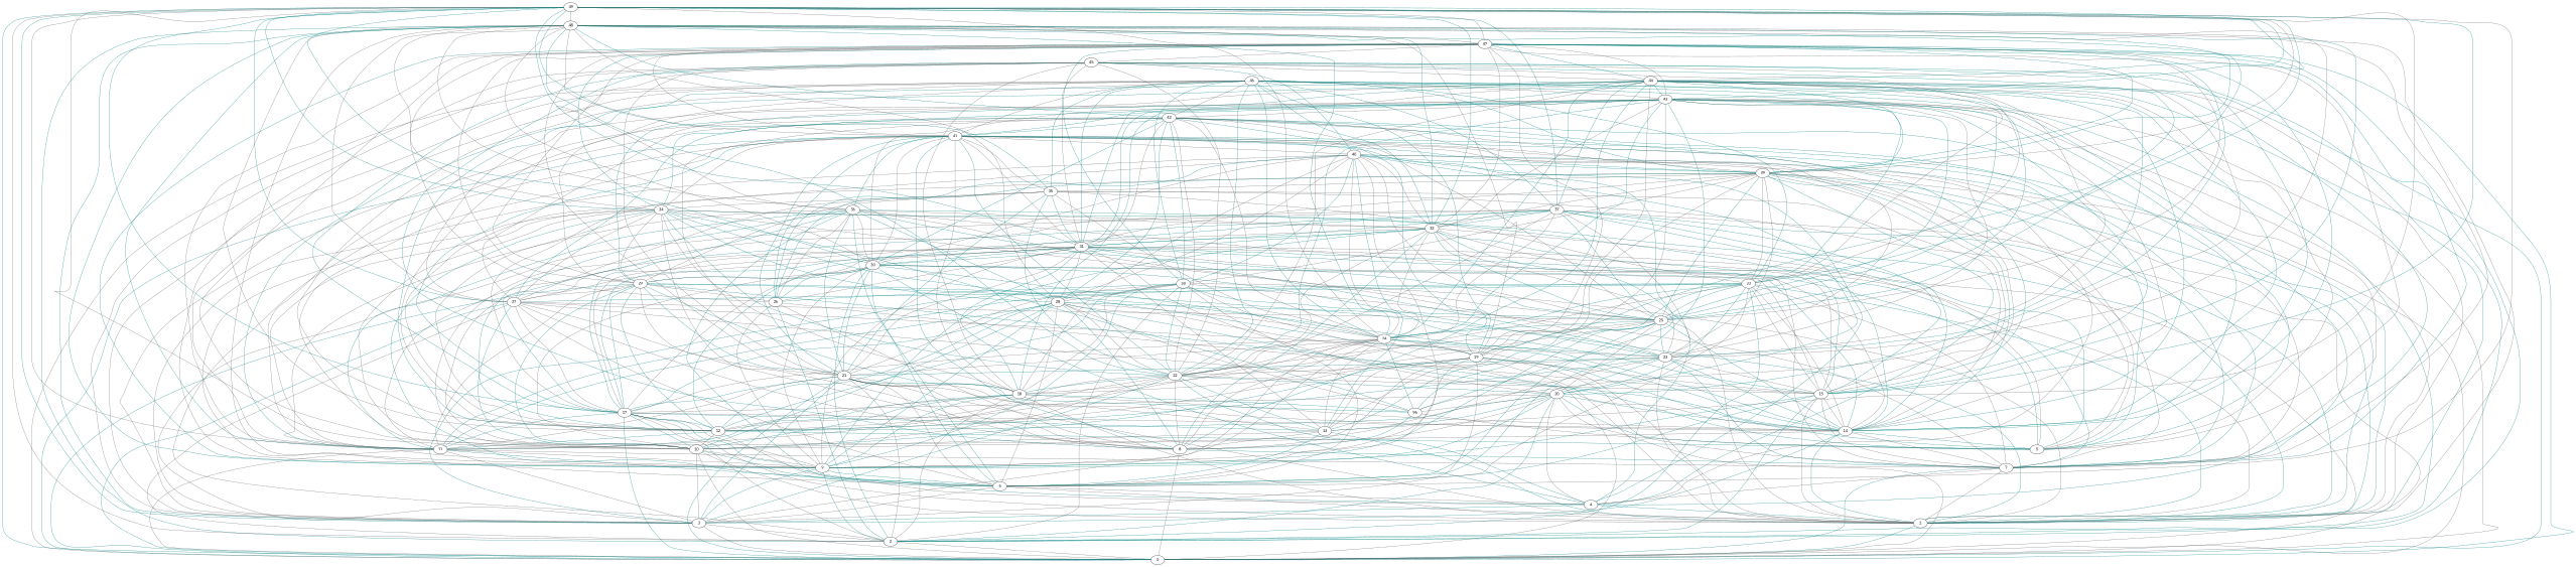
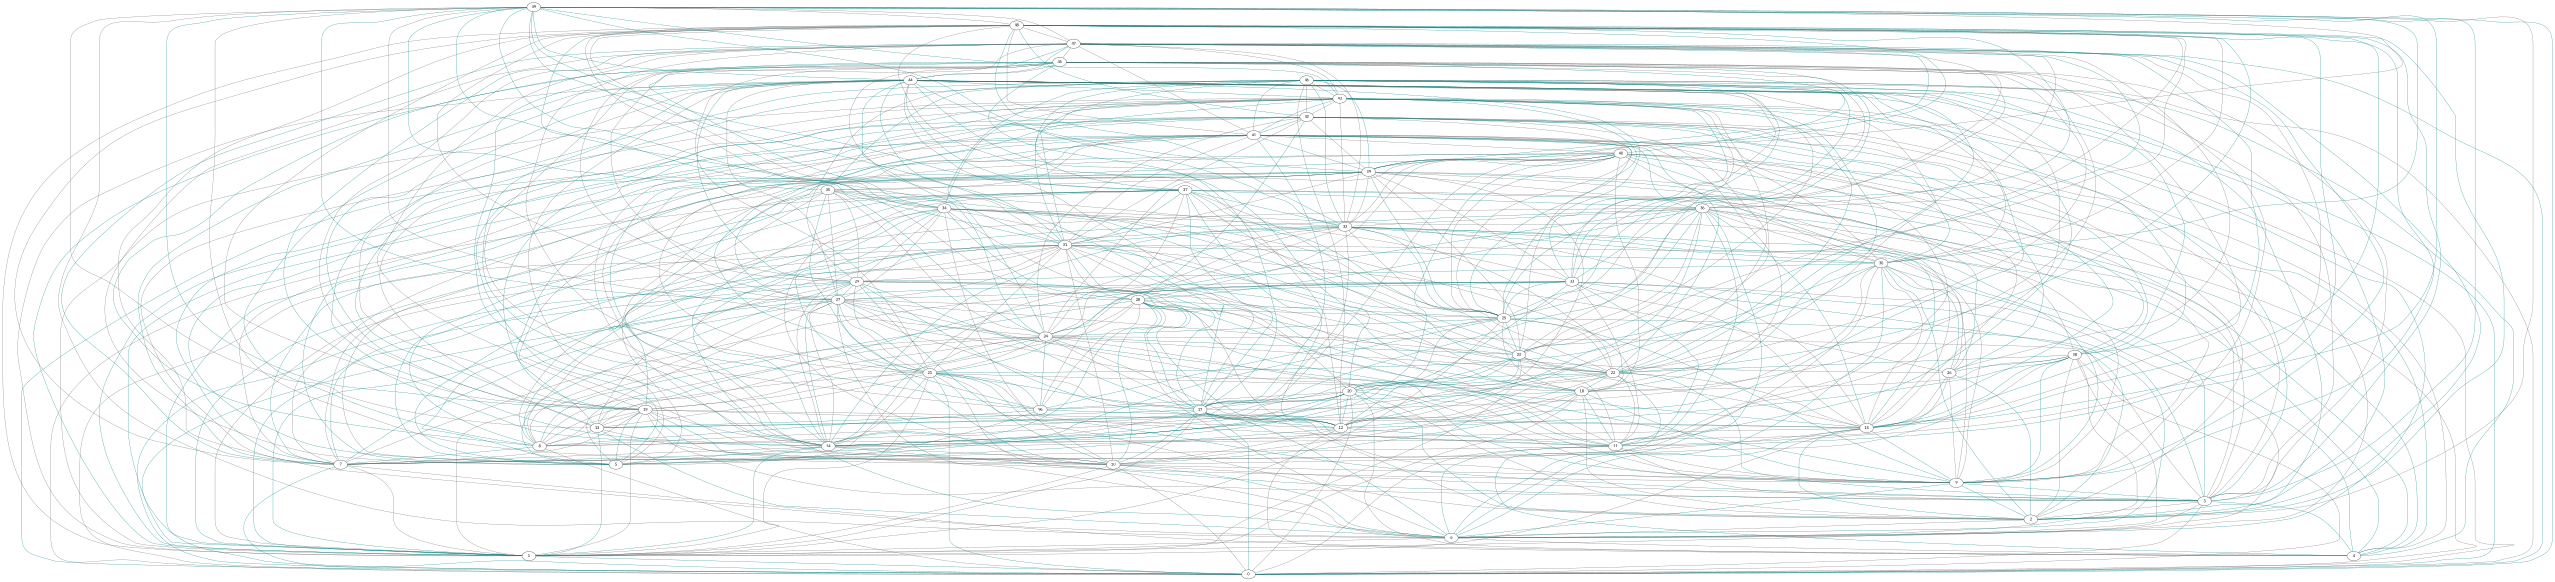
  graph {
    fontname="IBM Plex Sans"
    node [fontname="IBM Plex Sans"]
    edge [color=gray40 fontname="IBM Plex Sans"]
    1
    0
    2
    3
    4
    6
    7
    8
    9
    10
    11
    12
    5
    13
    14
    15
    n17 [label=96]
    17
    18
    19
    20
    21
    22
    23
    24
    25
    26
    27
    28
    29
    30
    31
    32
    33
    34
    35
    36
    37
    38
    39
    40
    41
    42
    43
    44
    45
    46
    47
    48
    49
    1 -- 0 [color=teal]
-   2 -- 0
+   2 -- 6
    3 -- 0
    3 -- 2
-   4 -- 1 [color=teal]
    4 -- 3 [color=teal]
    6 -- 1
    6 -- 3
    6 -- 4
    7 -- 1
    7 -- 0 [color=teal]
    7 -- 4
    8 -- 0
    8 -- 7 [color=teal]
    9 -- 2 [color=teal]
    9 -- 3 [color=teal]
    9 -- 6 [color=teal]
    10 -- 1
    10 -- 0
    10 -- 3
    10 -- 6 [color=teal]
    10 -- 9
    11 -- 0
    11 -- 3
    11 -- 6 [color=teal]
    11 -- 7
    11 -- 9
    12 -- 4
    12 -- 10
    12 -- 11 [color=teal]
    12 -- 5 [color=teal]
    13 -- 1 [color=teal]
    13 -- 6 [color=teal]
    13 -- 8
    13 -- 10
    14 -- 1 [color=teal]
    14 -- 3 [color=teal]
    14 -- 7
    14 -- 10
    14 -- 5 [color=teal]
    15 -- 1
    15 -- 2 [color=teal]
    15 -- 6 [color=teal]
    15 -- 7
    15 -- 9 [color=teal]
    15 -- 14
    n17 -- 8 [color=teal]
    n17 -- 5
+   n17 -- 15 [color=teal]
    17 -- 1
    17 -- 0 [color=teal]
    17 -- 2
    17 -- 6 [color=teal]
    17 -- 9
    17 -- 10 [color=teal]
    17 -- 11 [color=teal]
    17 -- 12 [color=teal]
    17 -- 13 [color=teal]
    17 -- 14
    18 -- 1
    18 -- 2
    18 -- 9 [color=teal]
    18 -- 10 [color=teal]
    18 -- 11 [color=teal]
    18 -- 12
    18 -- 14
    18 -- n17 [color=teal]
    19 -- 1
    19 -- 3
    19 -- 7
    19 -- 8
    19 -- 9
    19 -- 10 [color=teal]
    19 -- 12
    19 -- 5 [color=teal]
    19 -- 13
    19 -- 15
    20 -- 0
    20 -- 2 [color=teal]
    20 -- 4
    20 -- 8
    20 -- 9 [color=teal]
    20 -- 12 [color=teal]
    20 -- 5 [color=teal]
    20 -- 13 [color=teal]
    20 -- 14 [color=teal]
    20 -- n17
    20 -- 17
    21 -- 1
    21 -- 0 [color=teal]
    21 -- 2
    21 -- 3 [color=teal]
    21 -- 6
    21 -- 8
    21 -- 11
    21 -- 13
    21 -- 14
    21 -- n17 [color=teal]
    21 -- 17 [color=teal]
    21 -- 18
    22 -- 3 [color=teal]
    22 -- 4 [color=teal]
    22 -- 8
    22 -- 10
    22 -- 11
    22 -- 12
    22 -- 13 [color=teal]
    22 -- 15
    22 -- 18 [color=teal]
    22 -- 20 [color=teal]
    23 -- 1
    23 -- 7 [color=teal]
    23 -- 11
    23 -- 12 [color=teal]
    23 -- 14 [color=teal]
    23 -- 15
    23 -- 20 [color=teal]
-   23 -- 21 [color=teal]
    23 -- 22
    24 -- 1
    24 -- 3
    24 -- 8
    24 -- 9
    24 -- 12
    24 -- 13
    24 -- 14 [color=teal]
    24 -- n17 [color=teal]
    24 -- 17
    24 -- 19
    24 -- 21
    24 -- 22
    24 -- 23 [color=teal]
    25 -- 1
    25 -- 6 [color=teal]
    25 -- 9 [color=teal]
    25 -- 14 [color=teal]
    25 -- n17 [color=teal]
    25 -- 18
    25 -- 20
    25 -- 22
    25 -- 23 [color=teal]
    25 -- 24 [color=teal]
    26 -- 2 [color=teal]
    26 -- 8
    26 -- 9
    26 -- 15
    27 -- 0 [color=teal]
    27 -- 2
    27 -- 6
+   27 -- 7 [color=teal]
    27 -- 8
+   27 -- 9
    27 -- 10 [color=teal]
+   27 -- 5
    27 -- 14
+   27 -- 15 [color=teal]
    27 -- 17
    27 -- 21
    27 -- 23
    27 -- 25
    28 -- 6
    28 -- 8 [color=teal]
    28 -- 9 [color=teal]
    28 -- 10 [color=teal]
    28 -- 11 [color=teal]
    28 -- 12 [color=teal]
    28 -- 14 [color=teal]
    28 -- n17
    28 -- 17 [color=teal]
    28 -- 19
    28 -- 22
    28 -- 24
    28 -- 25 [color=teal]
    29 -- 1 [color=teal]
    29 -- 0 [color=teal]
    29 -- 8
    29 -- 10 [color=teal]
    29 -- 11
    29 -- 12 [color=teal]
    29 -- 5 [color=teal]
    29 -- 14 [color=teal]
    29 -- 17 [color=teal]
    29 -- 18 [color=teal]
    29 -- 21 [color=teal]
    29 -- 26
    29 -- 27
    30 -- 2 [color=teal]
    30 -- 4 [color=teal]
    30 -- 6 [color=teal]
    30 -- 9
    30 -- 10
    30 -- 14 [color=teal]
    30 -- 15
    30 -- 17
    30 -- 21 [color=teal]
-   30 -- 23 [color=teal]
-   30 -- 24 [color=teal]
    30 -- 26 [color=teal]
    30 -- 29 [color=teal]
    31 -- 1
    31 -- 0
    31 -- 7 [color=teal]
    31 -- 9
    31 -- 10
    31 -- 11
    31 -- 5 [color=teal]
    31 -- 13
    31 -- 14
    31 -- 17 [color=teal]
    31 -- 18 [color=teal]
    31 -- 20
    31 -- 21
    31 -- 23 [color=teal]
    31 -- 26
    31 -- 27
    31 -- 28
    31 -- 29
    31 -- 30 [color=teal]
+   32 -- 3 [color=teal]
    32 -- 4 [color=teal]
    32 -- 8 [color=teal]
    32 -- 9 [color=teal]
    32 -- 5
    32 -- 14 [color=teal]
    32 -- 15
+   32 -- n17
    32 -- 17
    32 -- 22
    32 -- 23
    32 -- 24
    32 -- 25 [color=teal]
    32 -- 30 [color=teal]
    32 -- 31 [color=teal]
    33 -- 1 [color=teal]
    33 -- 2 [color=teal]
    33 -- 3 [color=teal]
    33 -- 6
    33 -- 7
    33 -- 11 [color=teal]
    33 -- 13 [color=teal]
-   33 -- 14
+   19 -- 14
    33 -- 15
    33 -- 18
    33 -- 20 [color=teal]
    33 -- 24 [color=teal]
    33 -- 25 [color=teal]
    33 -- 27 [color=teal]
-   34 -- 1 [color=teal]
    34 -- 6 [color=teal]
    34 -- 8
    34 -- 9
    34 -- 10
    34 -- 11
    34 -- 12
    34 -- n17 [color=teal]
    34 -- 18
    34 -- 19 [color=teal]
    34 -- 22 [color=teal]
    34 -- 25
    34 -- 27
    34 -- 28 [color=teal]
    34 -- 29
    34 -- 32
    35 -- 5
    35 -- 14
    35 -- 21 [color=teal]
    35 -- 22 [color=teal]
    35 -- 24
    35 -- 27
    35 -- 29
    35 -- 31 [color=teal]
    35 -- 33
    35 -- 34
    36 -- 4 [color=teal]
    36 -- 6 [color=teal]
    36 -- 7
    36 -- 9
    36 -- 11 [color=teal]
    36 -- 12 [color=teal]
+   36 -- 5 [color=teal]
    36 -- 15 [color=teal]
    36 -- 17 [color=teal]
    36 -- 21 [color=teal]
    36 -- 23
    36 -- 25 [color=teal]
    36 -- 26
    36 -- 28 [color=teal]
    36 -- 30
    36 -- 32
    37 -- 1 [color=teal]
    37 -- 0
    37 -- 3
    37 -- 10
    37 -- 12 [color=teal]
    37 -- 5 [color=teal]
    37 -- 14 [color=teal]
    37 -- 15 [color=teal]
    37 -- 17 [color=teal]
    37 -- 22
    37 -- 23
    37 -- 24
    37 -- 25 [color=teal]
    37 -- 31 [color=teal]
    37 -- 32 [color=teal]
+   37 -- 36 [color=teal]
    38 -- 1
    38 -- 0
    38 -- 2
    38 -- 6
    38 -- 7
    38 -- 9 [color=teal]
    38 -- 12 [color=teal]
    38 -- 15 [color=teal]
    38 -- 18
-   38 -- 21
    38 -- 22 [color=teal]
    38 -- 26 [color=teal]
-   38 -- 28
    39 -- 1 [color=teal]
    39 -- 0
    39 -- 4 [color=teal]
    39 -- 7 [color=teal]
    39 -- 12
    39 -- 5
    39 -- 14 [color=teal]
    39 -- 15
    39 -- 19
    39 -- 23
    39 -- 25 [color=teal]
-   39 -- 26 [color=teal]
    39 -- 31
    39 -- 32
    39 -- 33
    39 -- 35
    39 -- 38
    40 -- 1 [color=teal]
    40 -- 3
    40 -- 4 [color=teal]
    40 -- 6
    40 -- 7
    40 -- 13 [color=teal]
    40 -- 17
    40 -- 18
    40 -- 20 [color=teal]
    40 -- 24
    40 -- 25
    40 -- 26 [color=teal]
    40 -- 28
    40 -- 30
    40 -- 32
    40 -- 38 [color=teal]
    40 -- 39 [color=teal]
    41 -- 1 [color=teal]
    41 -- 0 [color=teal]
    41 -- 7
-   41 -- 8 [color=teal]
+   35 -- 8 [color=teal]
    41 -- 10
    41 -- 11
    41 -- 5 [color=teal]
    41 -- 15
    41 -- n17 [color=teal]
    41 -- 17 [color=teal]
    41 -- 18
    41 -- 21 [color=teal]
    41 -- 22 [color=teal]
    41 -- 23
    41 -- 26 [color=teal]
    41 -- 30
    41 -- 31
-   41 -- 34
    41 -- 35
    41 -- 36 [color=teal]
    41 -- 39 [color=teal]
    41 -- 40
    42 -- 2
    42 -- 3
    42 -- 4
    42 -- 7 [color=teal]
    42 -- 5 [color=teal]
    42 -- 15 [color=teal]
    42 -- 19 [color=teal]
    42 -- 21
    42 -- 22
    42 -- 24
    42 -- 25
    42 -- 27 [color=teal]
    42 -- 28 [color=teal]
    42 -- 30 [color=teal]
    42 -- 31
    42 -- 38 [color=teal]
    42 -- 39
    42 -- 41 [color=teal]
    43 -- 1
    43 -- 0
    43 -- 6 [color=teal]
    43 -- 7
    43 -- 12
    43 -- 5 [color=teal]
    43 -- 13
    43 -- 14
    43 -- 15 [color=teal]
    43 -- 18 [color=teal]
    43 -- 22 [color=teal]
    43 -- 23
-   43 -- 24 [color=teal]
    43 -- 25 [color=teal]
    43 -- 27
    43 -- 31 [color=teal]
    43 -- 32
    43 -- 33 [color=teal]
    43 -- 34 [color=teal]
    43 -- 41 [color=teal]
    43 -- 42
    44 -- 1
    44 -- 0 [color=teal]
    44 -- 2 [color=teal]
+   44 -- 3 [color=teal]
    44 -- 7 [color=teal]
    44 -- 8 [color=teal]
    44 -- 11 [color=teal]
    44 -- 12 [color=teal]
    44 -- 5
+   44 -- 13 [color=teal]
    44 -- 14 [color=teal]
+   44 -- 17
    44 -- 19
    44 -- 20 [color=teal]
    44 -- 22
    44 -- 23
    44 -- 24 [color=teal]
    44 -- 25 [color=teal]
    44 -- 27
    44 -- 29 [color=teal]
    44 -- 30
    44 -- 31 [color=teal]
    44 -- 33
    44 -- 37 [color=teal]
    44 -- 39 [color=teal]
    44 -- 43 [color=teal]
    45 -- 1 [color=teal]
    45 -- 3
    45 -- 8 [color=teal]
    45 -- 9
    45 -- 14 [color=teal]
+   45 -- 15
    45 -- n17
    45 -- 17 [color=teal]
    45 -- 18
    45 -- 21
    45 -- 22
    45 -- 25 [color=teal]
    45 -- 29
    45 -- 31
    45 -- 33
+   45 -- 36
    45 -- 40 [color=teal]
    45 -- 44
    46 -- 0
    46 -- 2 [color=teal]
    46 -- 3
    46 -- 4 [color=teal]
    46 -- 11
    46 -- 12
    46 -- 14 [color=teal]
    46 -- 19 [color=teal]
    46 -- 22 [color=teal]
    46 -- 24 [color=teal]
    46 -- 25 [color=teal]
    46 -- 29
    46 -- 31 [color=teal]
    46 -- 32 [color=teal]
    46 -- 33 [color=teal]
    46 -- 35 [color=teal]
    46 -- 37 [color=teal]
    46 -- 38 [color=teal]
    46 -- 39 [color=teal]
    46 -- 41
    46 -- 42
    46 -- 43
    47 -- 0 [color=teal]
    47 -- 2 [color=teal]
    47 -- 7 [color=teal]
    47 -- 9 [color=teal]
    47 -- 10
    47 -- 11
    47 -- 5
    47 -- 14 [color=teal]
    47 -- 19
    47 -- 21
    47 -- 23 [color=teal]
    47 -- 25
    47 -- 26
    47 -- 29
    47 -- 32
    47 -- 34 [color=teal]
    47 -- 36
    47 -- 38 [color=teal]
    47 -- 39 [color=teal]
    47 -- 41
    47 -- 43
    47 -- 44 [color=teal]
    47 -- 45
    48 -- 1
    48 -- 2 [color=teal]
    48 -- 3 [color=teal]
    48 -- 6
    48 -- 7
    48 -- 9 [color=teal]
    48 -- 11 [color=teal]
    48 -- 12
    48 -- 15 [color=teal]
    48 -- 19
    48 -- 22 [color=teal]
    48 -- 23
    48 -- 24 [color=teal]
    48 -- 27
    48 -- 28
    48 -- 30
    48 -- 32 [color=teal]
    48 -- 33 [color=teal]
    48 -- 34
    48 -- 36
    48 -- 39 [color=teal]
    48 -- 41
    48 -- 42 [color=teal]
    48 -- 47
    49 -- 0 [color=teal]
    49 -- 2
    49 -- 3 [color=teal]
    49 -- 6
    49 -- 10
-   49 -- 11
    49 -- 13
    49 -- 15 [color=teal]
    49 -- 17 [color=teal]
    49 -- 19 [color=teal]
    49 -- 24
    49 -- 27 [color=teal]
    49 -- 30 [color=teal]
    49 -- 31 [color=teal]
    49 -- 32 [color=teal]
    49 -- 34 [color=teal]
    49 -- 35 [color=teal]
    49 -- 37 [color=teal]
    49 -- 39
    49 -- 43 [color=teal]
    49 -- 44 [color=teal]
    49 -- 47
    49 -- 48
  }
